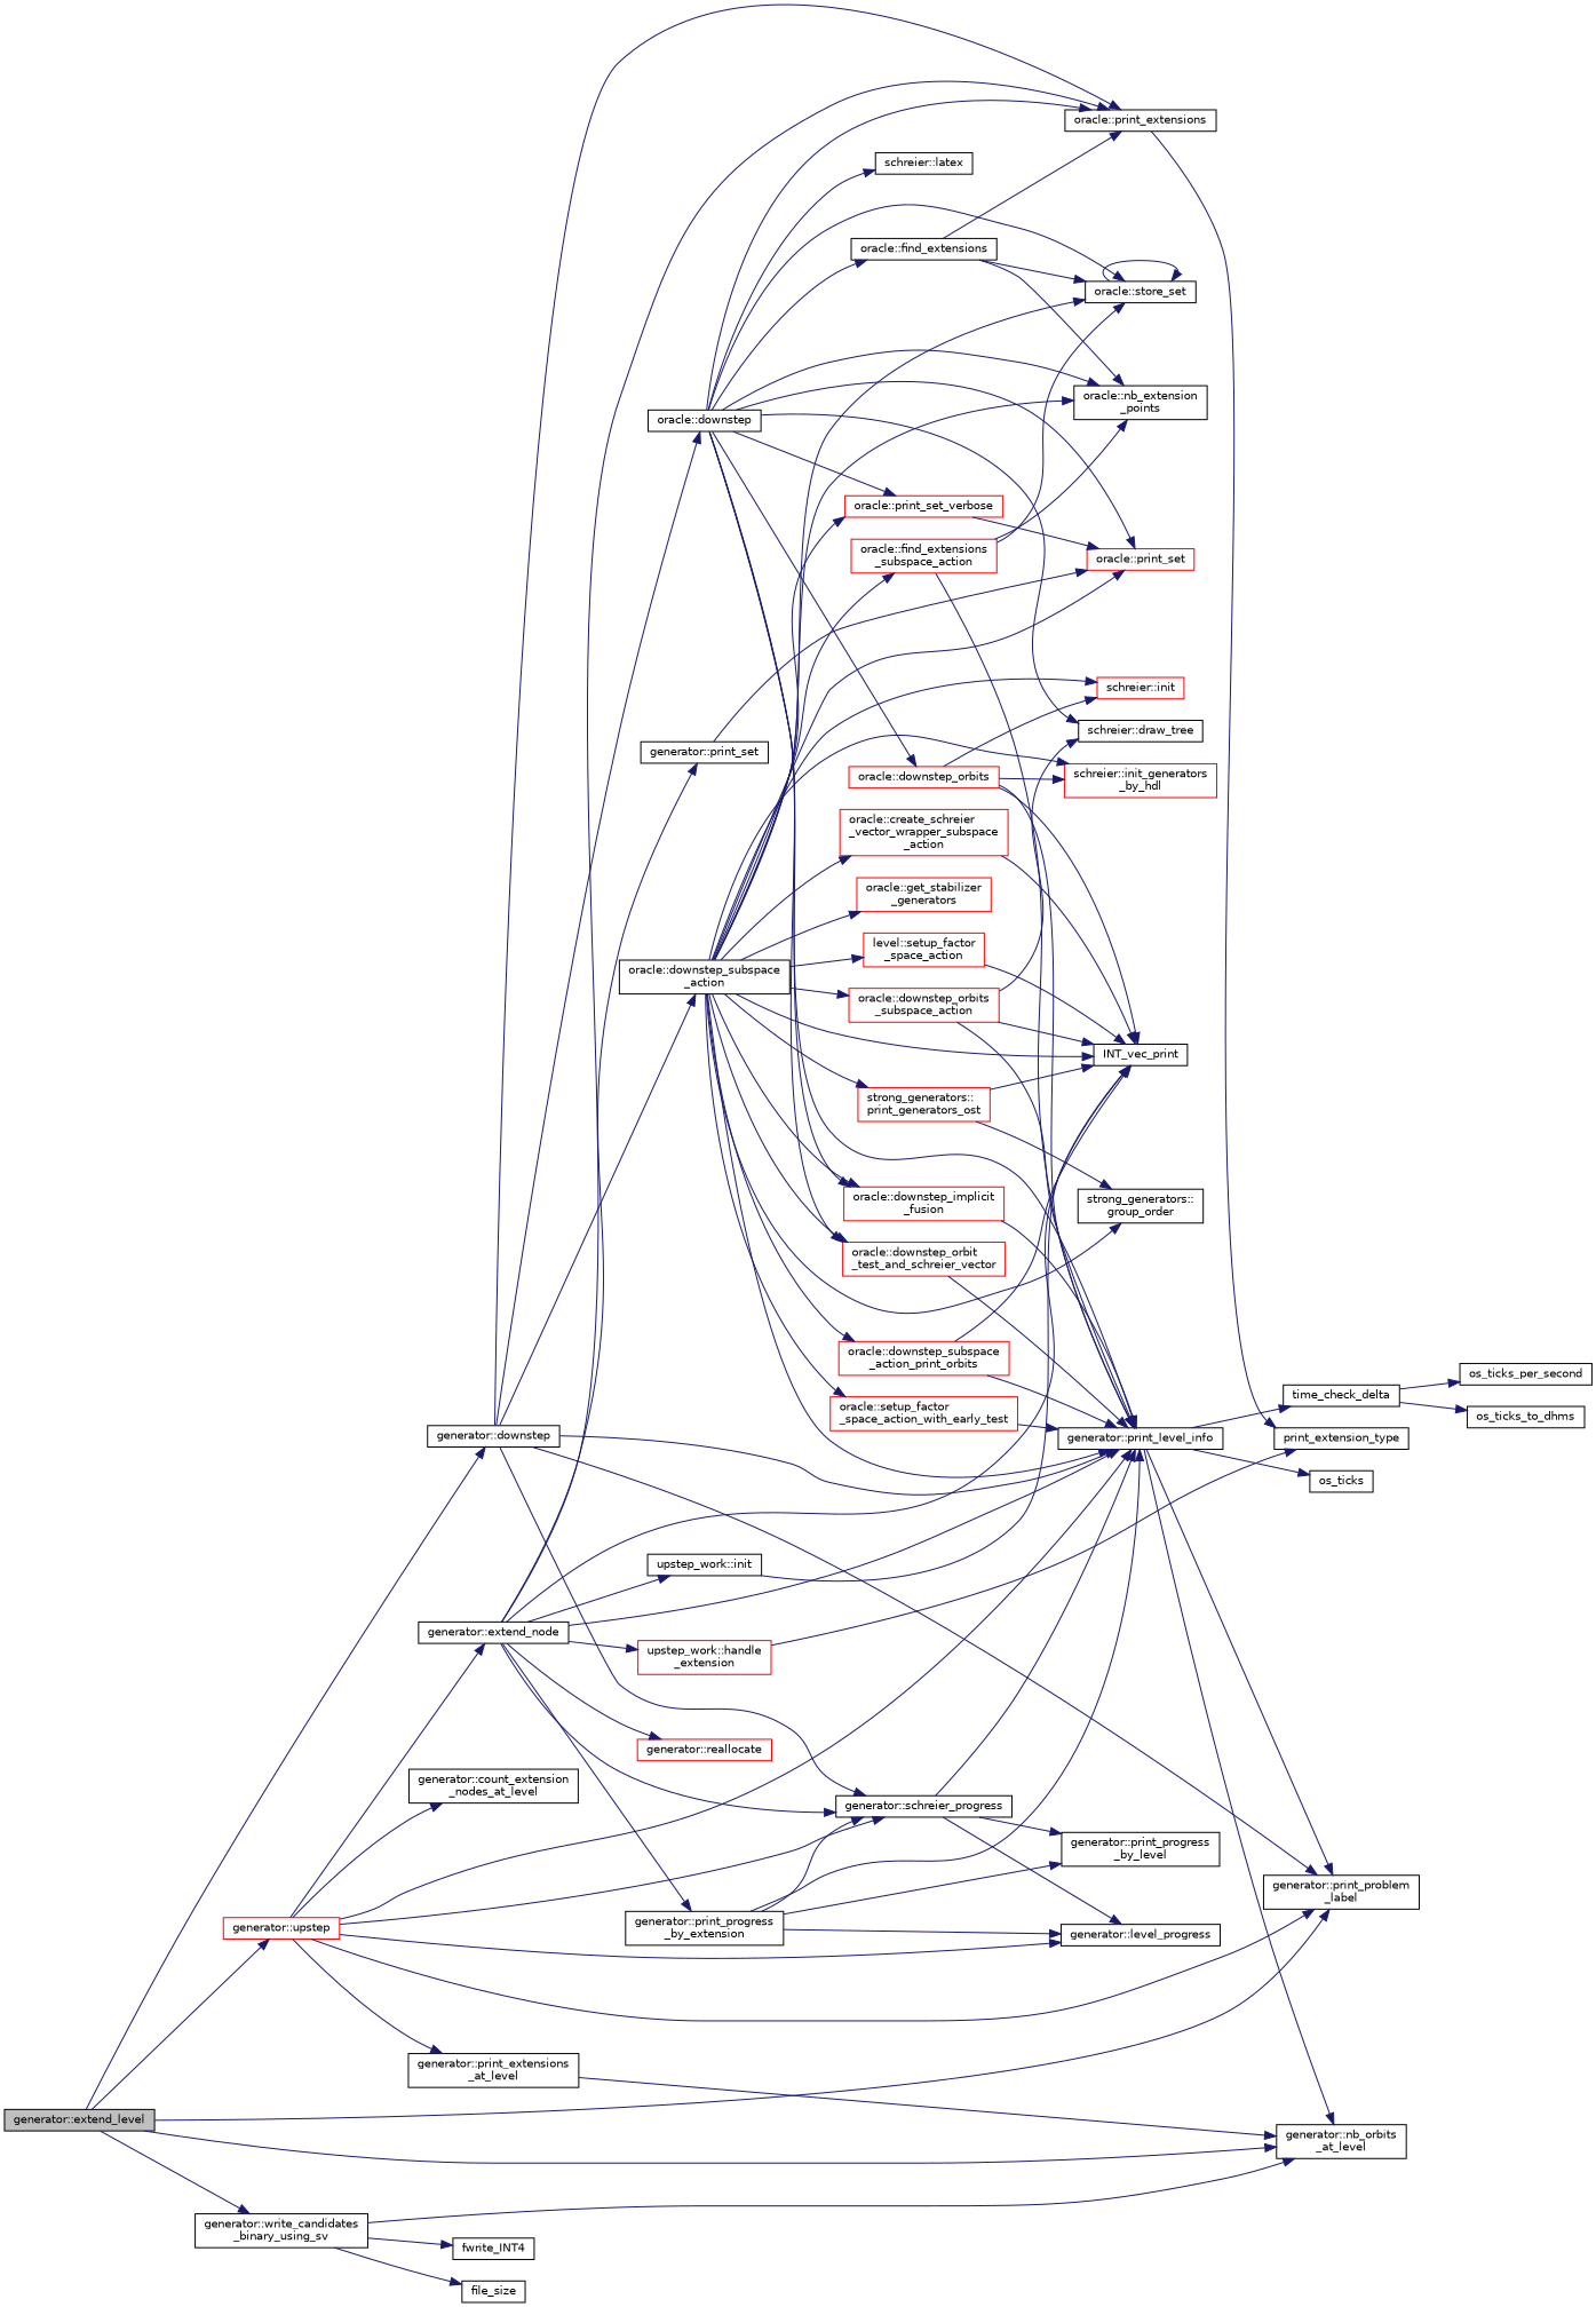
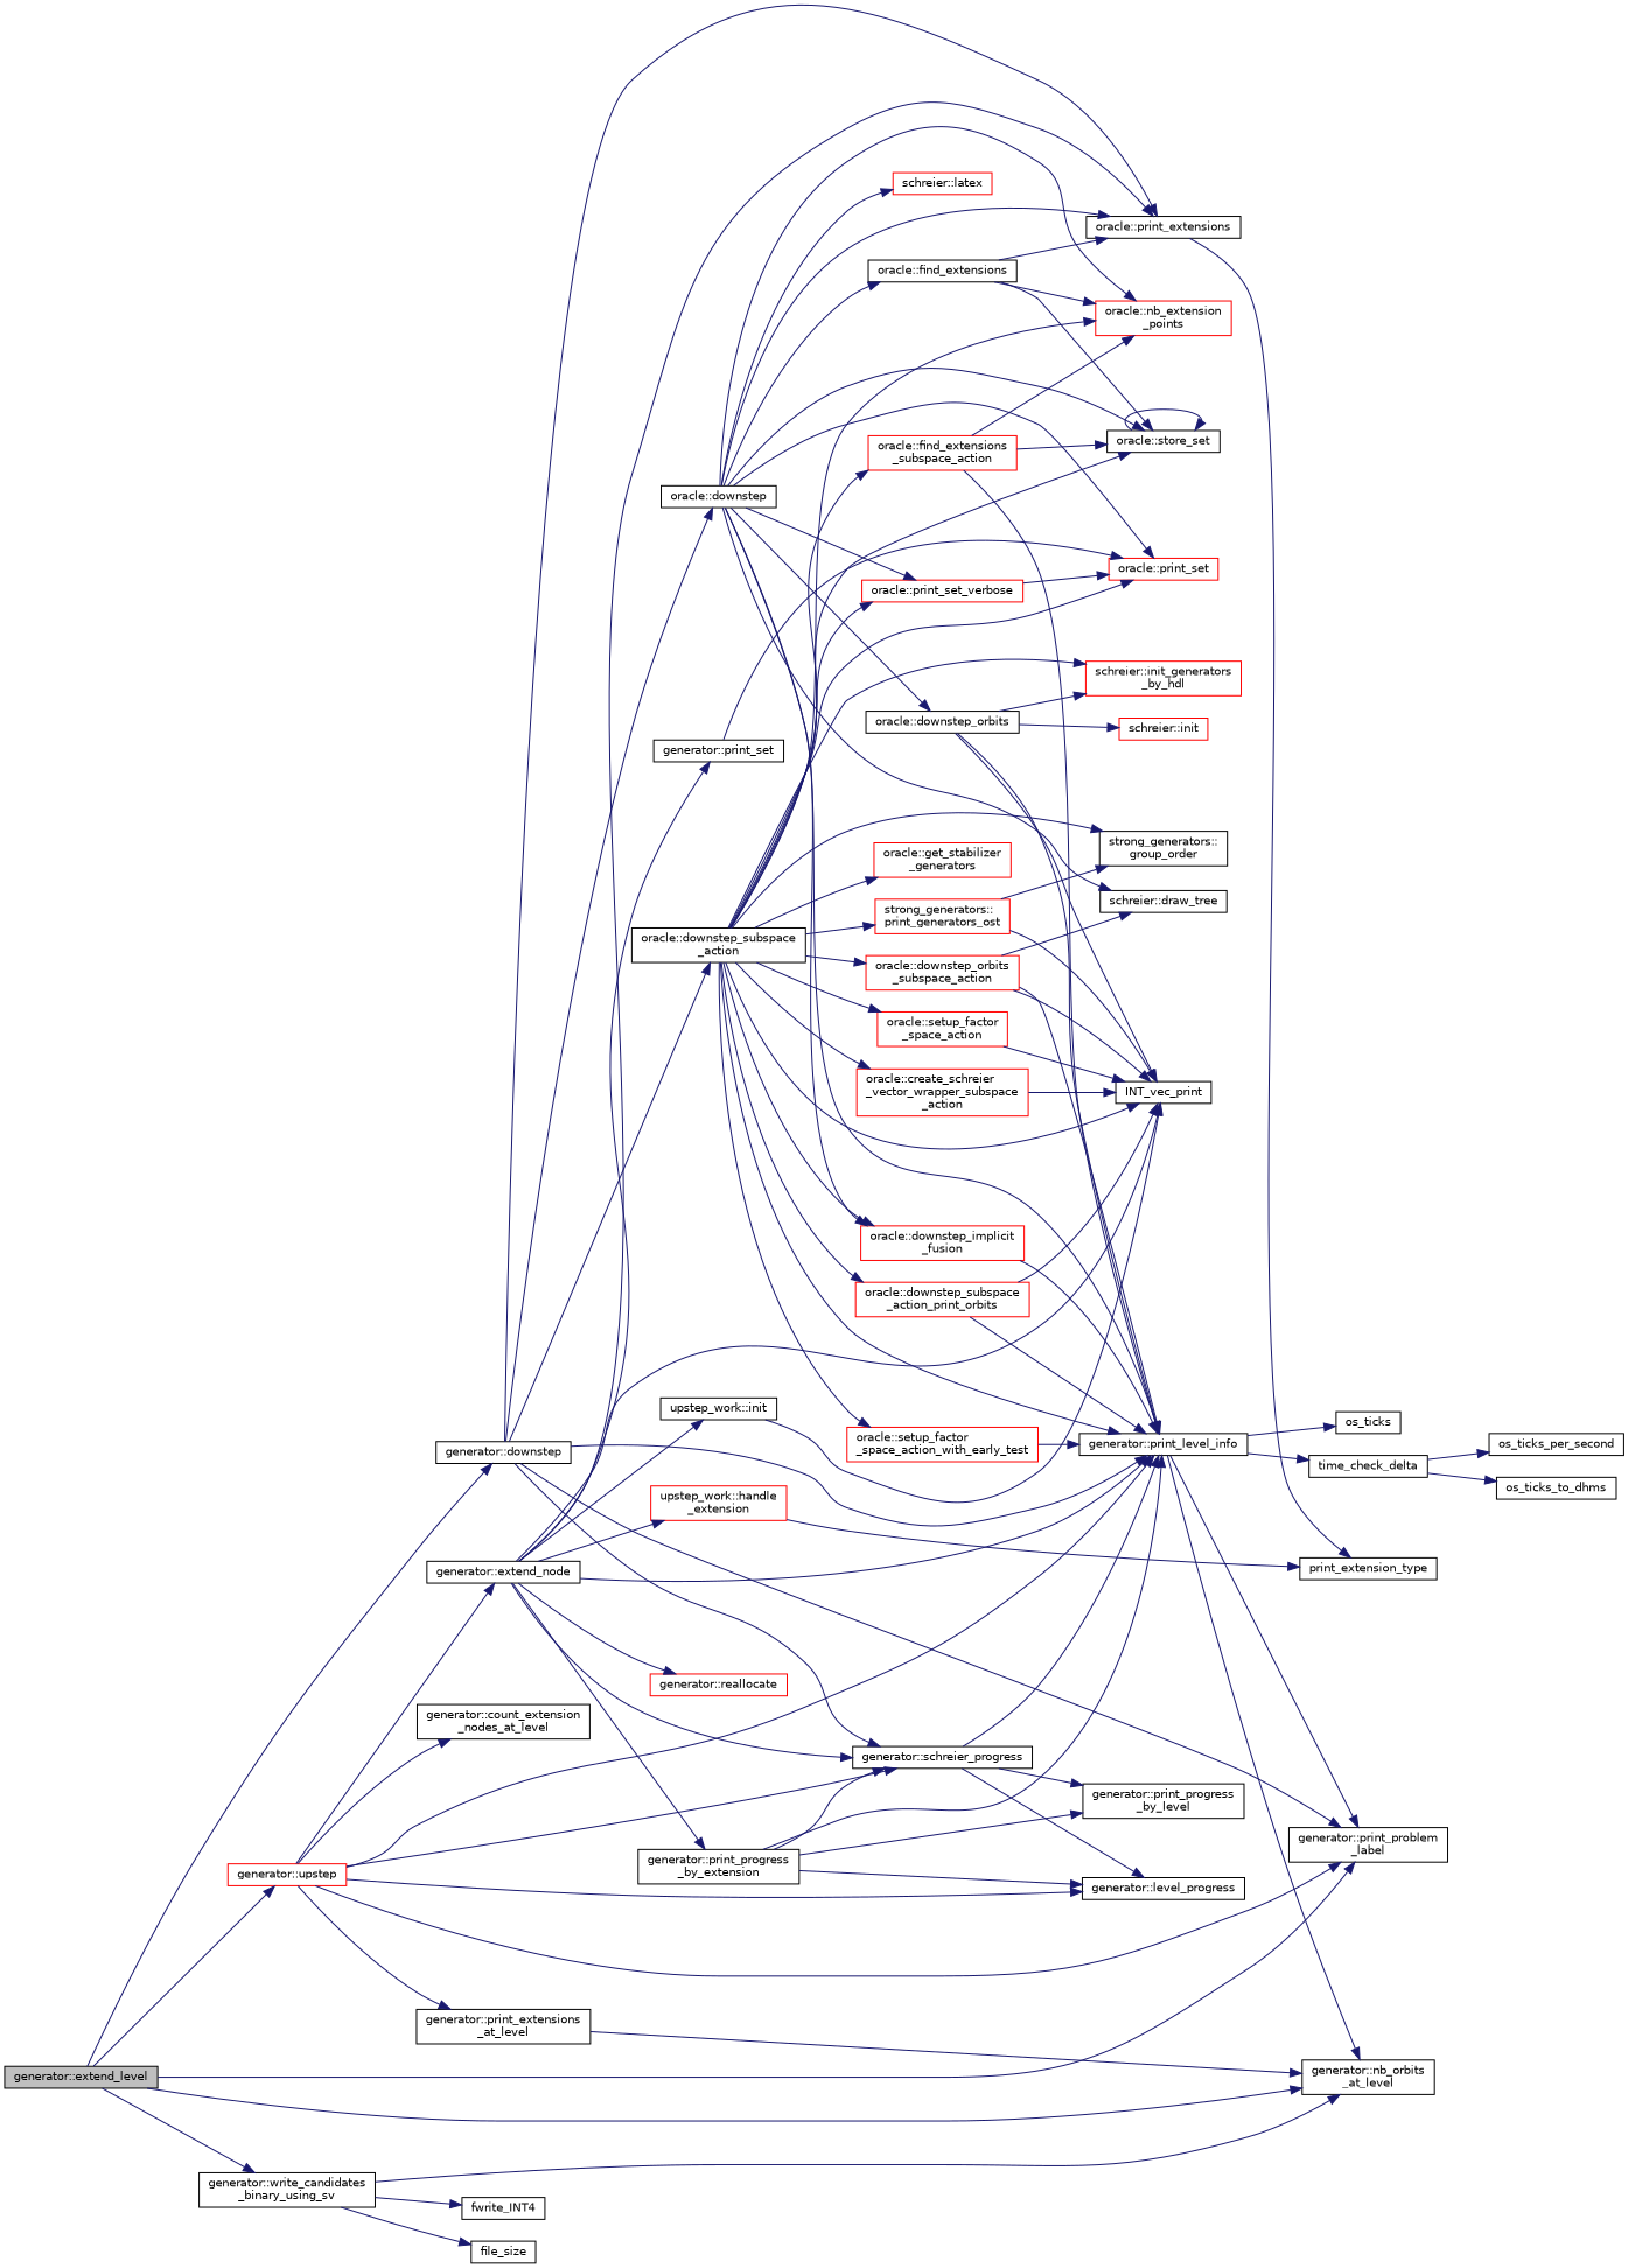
  digraph {
    rankdir=LR
    node [color=black fillcolor=white fontname=Helvetica fontsize=10 shape=record style=filled]
    edge [color=midnightblue fontname=Helvetica fontsize=10 labelfontname=Helvetica labelfontsize=10 style=solid]
    n1 [fillcolor=grey75 fontcolor=black height=0.2 label="generator::extend_level" width=0.4]
    n2 [height=0.2 label="generator::print_problem\l_label" width=0.4]
    n3 [height=0.2 label="generator::nb_orbits\l_at_level" width=0.4]
    n4 [height=0.2 label="generator::downstep" width=0.4]
    n5 [height=0.2 label="generator::write_candidates\l_binary_using_sv" width=0.4]
    n6 [color=red height=0.2 label="generator::upstep" width=0.4]
    n7 [height=0.2 label="generator::print_level_info" width=0.4]
    n8 [height=0.2 label="oracle::downstep_subspace\l_action" width=0.4]
    n9 [height=0.2 label="oracle::downstep" width=0.4]
    n10 [height=0.2 label="oracle::print_extensions" width=0.4]
    n11 [height=0.2 label="generator::schreier_progress" width=0.4]
    n12 [height=0.2 label=fwrite_INT4 width=0.4]
    n13 [height=0.2 label=file_size width=0.4]
    n14 [height=0.2 label="generator::level_progress" width=0.4]
    n15 [height=0.2 label="generator::count_extension\l_nodes_at_level" width=0.4]
    n16 [height=0.2 label="generator::print_extensions\l_at_level" width=0.4]
    n17 [height=0.2 label="generator::extend_node" width=0.4]
    n18 [height=0.2 label=os_ticks width=0.4]
    n19 [height=0.2 label=time_check_delta width=0.4]
    n20 [height=0.2 label="oracle::store_set" width=0.4]
    n21 [color=red height=0.2 label="oracle::print_set" width=0.4]
    n22 [color=red height=0.2 label="oracle::print_set_verbose" width=0.4]
    n23 [height=0.2 label=INT_vec_print width=0.4]
    n24 [color=red height=0.2 label="oracle::get_stabilizer\l_generators" width=0.4]
    n25 [height=0.2 label="strong_generators::\lgroup_order" width=0.4]
    n26 [color=red height=0.2 label="strong_generators::\lprint_generators_ost" width=0.4]
    n27 [color=red height=0.2 label="oracle::setup_factor\l_space_action_with_early_test" width=0.4]
-   n28 [color=red height=0.2 label="level::setup_factor\l_space_action" width=0.4]
+   n28 [color=red height=0.2 label="oracle::setup_factor\l_space_action" width=0.4]
    n29 [color=red height=0.2 label="schreier::init" width=0.4]
    n30 [color=red height=0.2 label="schreier::init_generators\l_by_hdl" width=0.4]
    n31 [color=red height=0.2 label="oracle::downstep_orbits\l_subspace_action" width=0.4]
    n32 [color=red height=0.2 label="oracle::create_schreier\l_vector_wrapper_subspace\l_action" width=0.4]
-   n33 [color=red height=0.2 label="oracle::downstep_orbit\l_test_and_schreier_vector" width=0.4]
    n34 [color=red height=0.2 label="oracle::downstep_implicit\l_fusion" width=0.4]
    n35 [color=red height=0.2 label="oracle::find_extensions\l_subspace_action" width=0.4]
-   n36 [height=0.2 label="oracle::nb_extension\l_points" width=0.4]
+   n36 [color=red height=0.2 label="oracle::nb_extension\l_points" width=0.4]
    n37 [color=red height=0.2 label="oracle::downstep_subspace\l_action_print_orbits" width=0.4]
    n38 [height=0.2 label="schreier::draw_tree" width=0.4]
-   n39 [color=red height=0.2 label="oracle::downstep_orbits" width=0.4]
-   n40 [height=0.2 label="schreier::latex" width=0.4]
+   n39 [height=0.2 label="oracle::downstep_orbits" width=0.4]
+   n40 [color=red height=0.2 label="schreier::latex" width=0.4]
    n41 [height=0.2 label="oracle::find_extensions" width=0.4]
    n42 [height=0.2 label=print_extension_type width=0.4]
    n43 [height=0.2 label="generator::print_progress\l_by_level" width=0.4]
    n44 [height=0.2 label=os_ticks_per_second width=0.4]
    n45 [height=0.2 label=os_ticks_to_dhms width=0.4]
    n46 [color=red height=0.2 label="generator::reallocate" width=0.4]
    n47 [height=0.2 label="generator::print_set" width=0.4]
    n48 [height=0.2 label="upstep_work::init" width=0.4]
    n49 [height=0.2 label="generator::print_progress\l_by_extension" width=0.4]
    n50 [color=red height=0.2 label="upstep_work::handle\l_extension" width=0.4]
    n1 -> n2
    n1 -> n3
    n1 -> n4
    n1 -> n5
    n1 -> n6
    n4 -> n2
    n4 -> n7
    n4 -> n8
    n4 -> n9
    n4 -> n10
    n4 -> n11
    n5 -> n3
    n5 -> n12
    n5 -> n13
    n6 -> n2
    n6 -> n7
    n6 -> n11
    n6 -> n14
    n6 -> n15
    n6 -> n16
    n6 -> n17
    n7 -> n2
    n7 -> n3
    n7 -> n18
    n7 -> n19
    n8 -> n7
    n8 -> n20
    n8 -> n21
    n8 -> n22
    n8 -> n23
    n8 -> n24
    n8 -> n25
    n8 -> n26
    n8 -> n27
    n8 -> n28
-   n8 -> n29
    n8 -> n30
    n8 -> n31
    n8 -> n32
-   n8 -> n33
    n8 -> n34
    n8 -> n35
    n8 -> n36
    n8 -> n37
    n9 -> n7
    n9 -> n10
    n9 -> n20
    n9 -> n21
    n9 -> n22
-   n9 -> n33
    n9 -> n34
    n9 -> n36
    n9 -> n38
    n9 -> n39
    n9 -> n40
    n9 -> n41
    n10 -> n42
    n11 -> n7
    n11 -> n14
    n11 -> n43
    n16 -> n3
    n17 -> n7
    n17 -> n10
    n17 -> n11
    n17 -> n23
    n17 -> n46
    n17 -> n47
    n17 -> n48
    n17 -> n49
    n17 -> n50
    n19 -> n44
    n19 -> n45
    n20 -> n20
    n22 -> n21
    n26 -> n23
    n26 -> n25
    n27 -> n7
    n28 -> n23
    n31 -> n7
    n31 -> n23
    n31 -> n38
    n32 -> n23
-   n33 -> n7
    n34 -> n7
    n35 -> n7
    n35 -> n20
    n35 -> n36
    n37 -> n7
    n37 -> n23
    n39 -> n7
    n39 -> n23
    n39 -> n29
    n39 -> n30
    n41 -> n10
    n41 -> n20
    n41 -> n36
    n47 -> n21
    n48 -> n23
    n49 -> n7
    n49 -> n11
    n49 -> n14
    n49 -> n43
    n50 -> n42
  }
